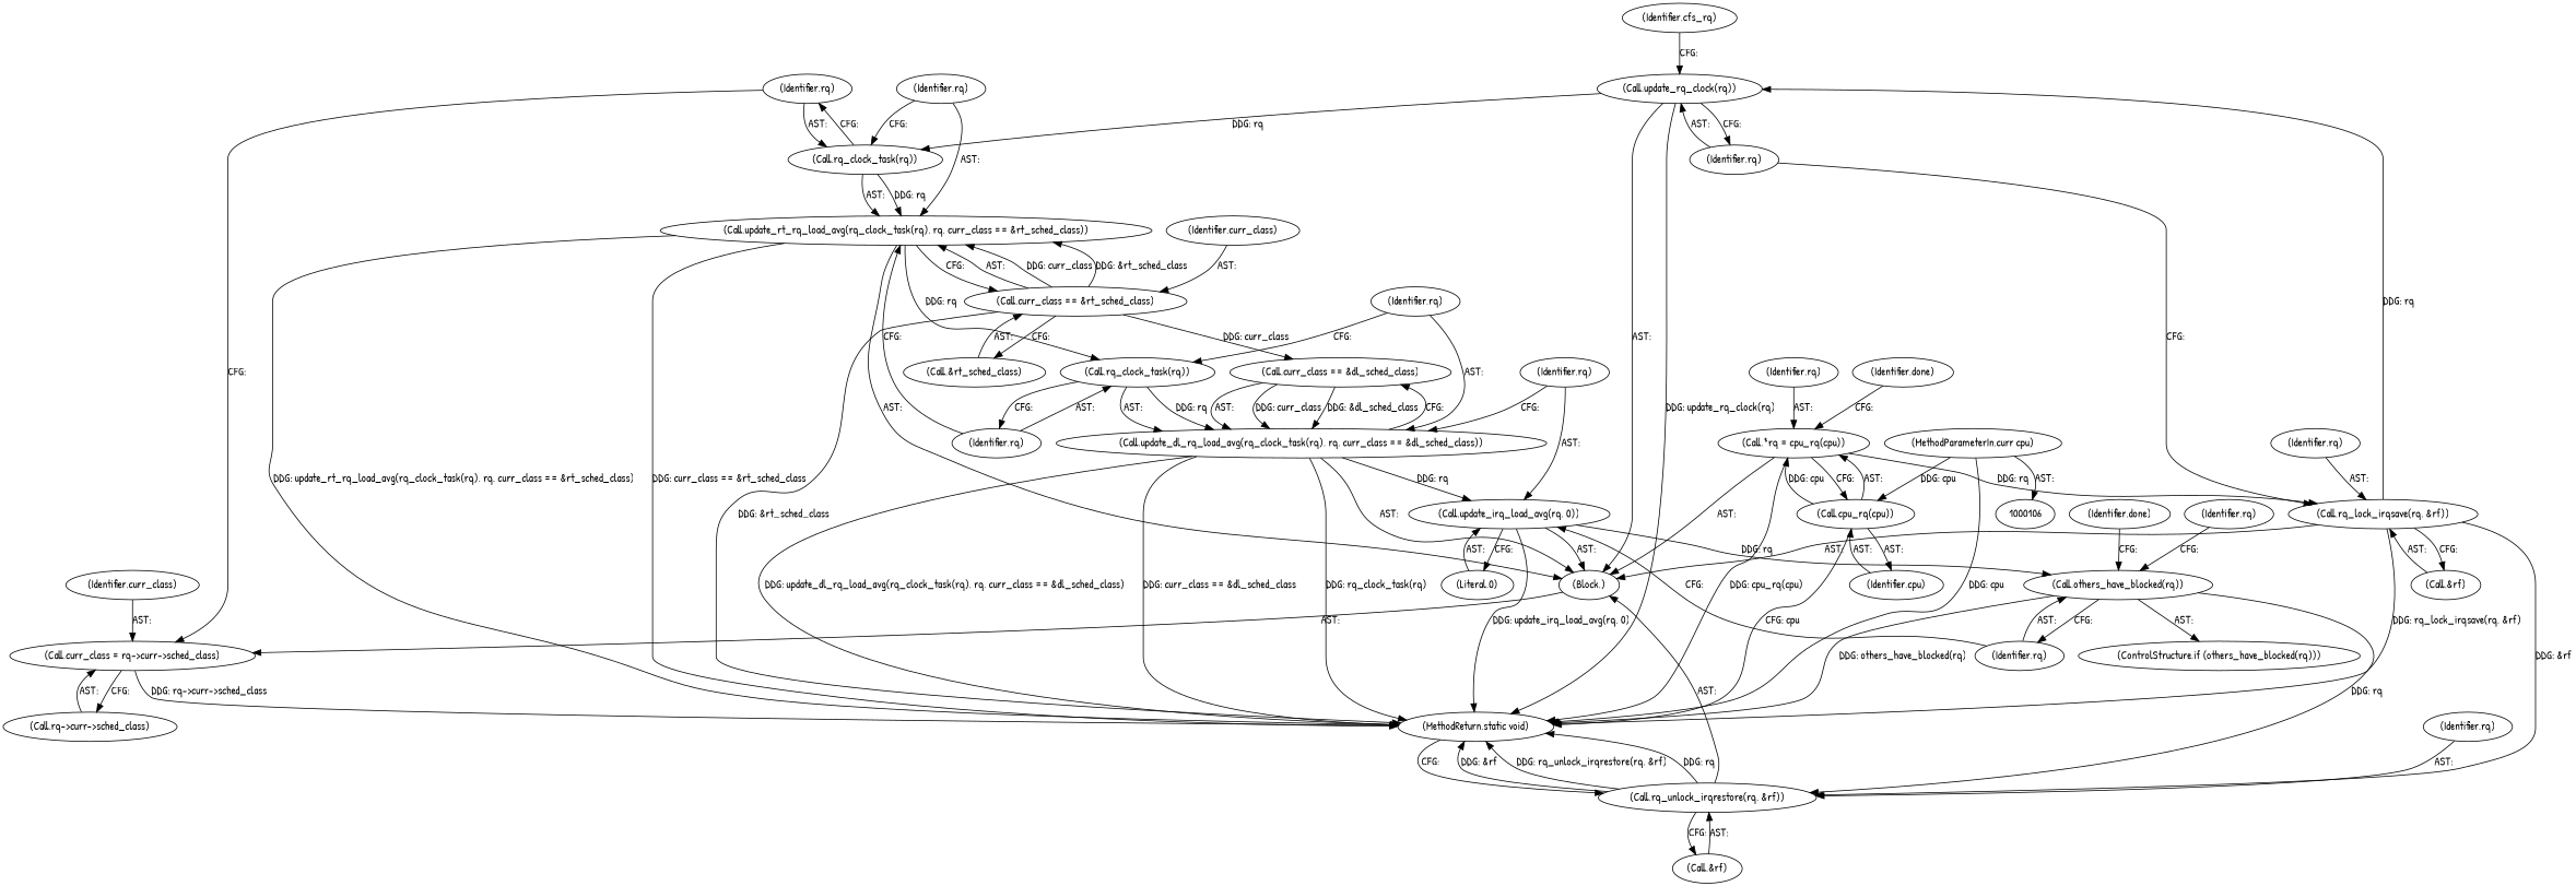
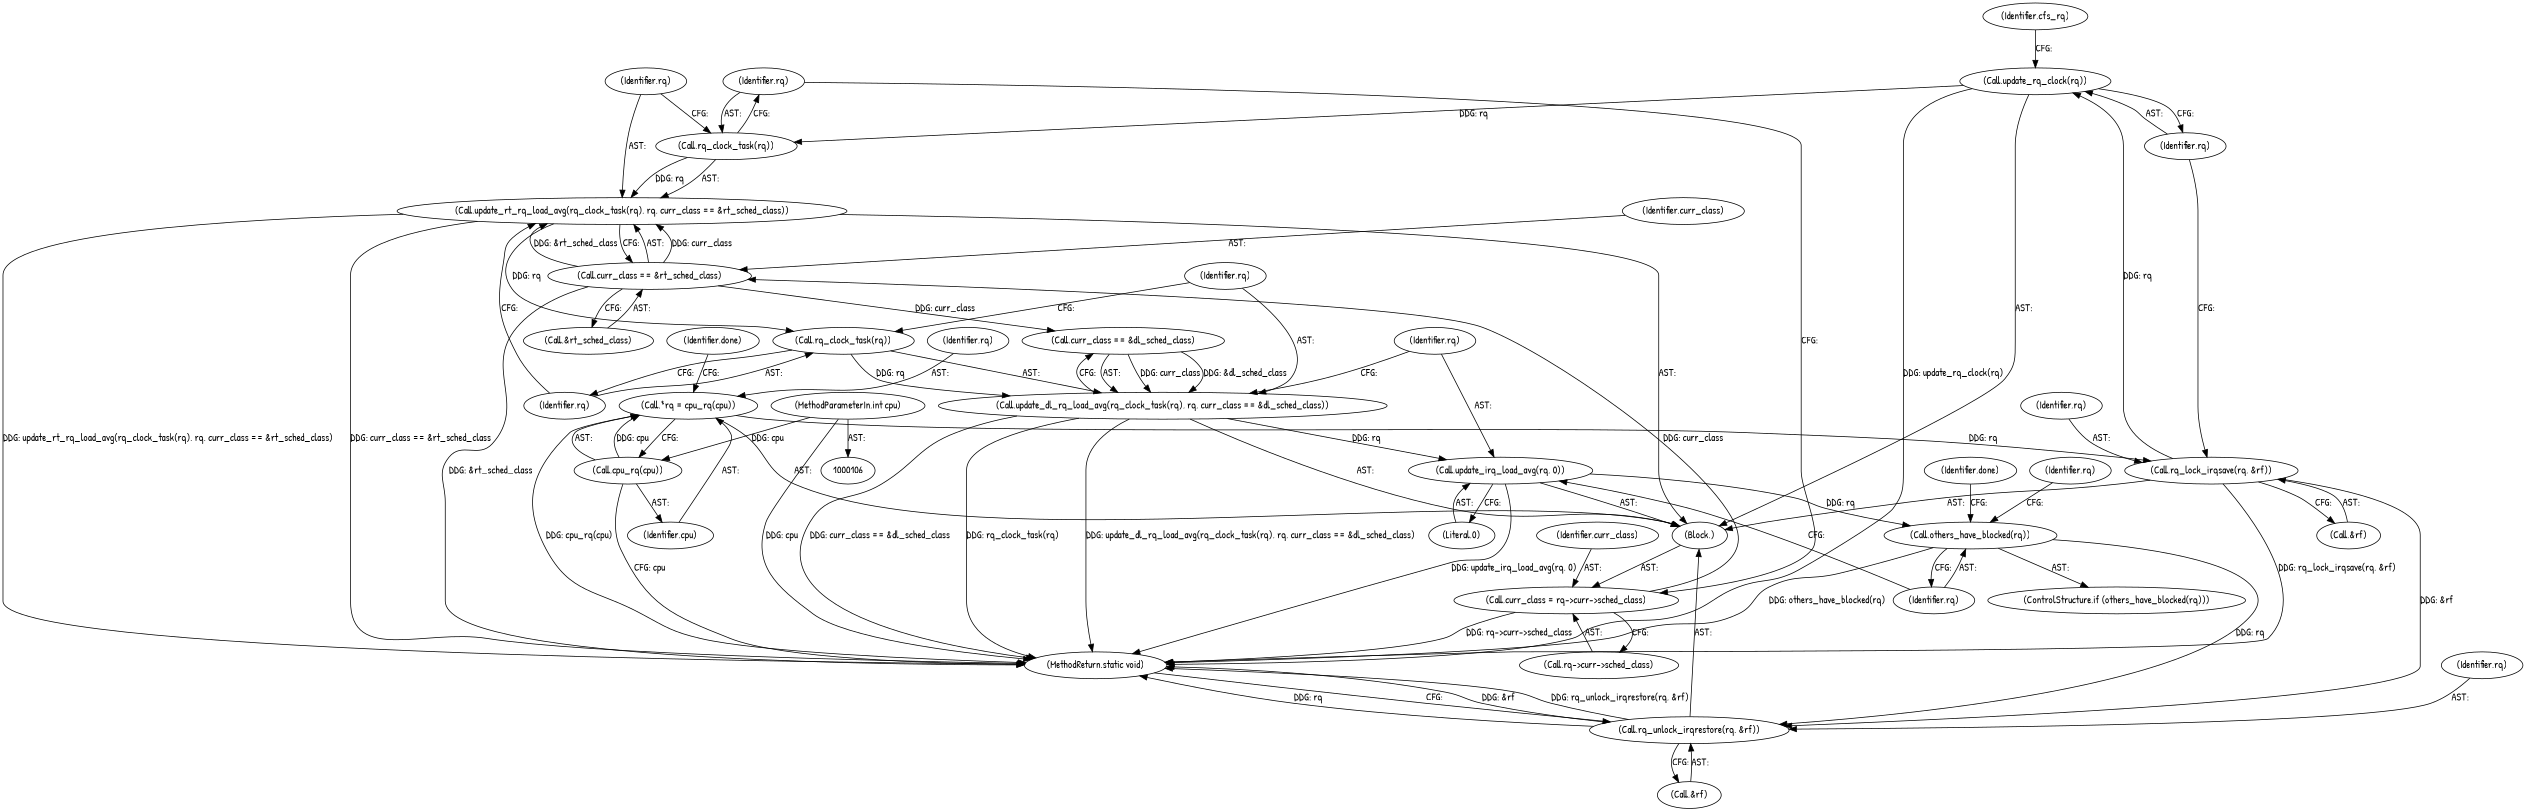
  digraph {
    fontname="Patrick Hand"
    node [fontname="Patrick Hand"]
    edge [fontname="Patrick Hand"]
    n1 [label="(Call,update_rt_rq_load_avg(rq_clock_task(rq), rq, curr_class == &rt_sched_class))"]
    n2 [label="(Call,curr_class == &rt_sched_class)"]
    n3 [label="(Call,rq_clock_task(rq))"]
    n4 [label="(Block,)"]
    n5 [label="(MethodReturn,static void)"]
    n6 [label="(Call,&rt_sched_class)"]
    n7 [label="(Call,curr_class == &dl_sched_class)"]
    n8 [label="(Call,update_dl_rq_load_avg(rq_clock_task(rq), rq, curr_class == &dl_sched_class))"]
    n9 [label="(Identifier,rq)"]
    n10 [label="(Call,curr_class = rq->curr->sched_class)"]
    n11 [label="(Call,rq_unlock_irqrestore(rq, &rf))"]
    n12 [label="(Call,rq_clock_task(rq))"]
    n13 [label="(Identifier,rq)"]
    n14 [label="(Call,update_rq_clock(rq))"]
    n15 [label="(Identifier,rq)"]
    n16 [label="(Call,rq_lock_irqsave(rq, &rf))"]
    n17 [label="(Call,&rf)"]
    n18 [label="(Call,&rf)"]
    n19 [label="(Call,*rq = cpu_rq(cpu))"]
    n20 [label="(Call,cpu_rq(cpu))"]
    n21 [label="(Identifier,cpu)"]
-   n22 [label="(MethodParameterIn,curr cpu)"]
+   n22 [label="(MethodParameterIn,int cpu)"]
    1000106
    n24 [label="(Call,rq->curr->sched_class)"]
    n25 [label="(Call,update_irq_load_avg(rq, 0))"]
    n26 [label="(Call,others_have_blocked(rq))"]
    n27 [label="(Literal,0)"]
    n28 [label="(Identifier,rq)"]
    n29 [label="(ControlStructure,if (others_have_blocked(rq)))"]
    n30 [label="(Identifier,done)"]
    n31 [label="(Identifier,rq)"]
    n32 [label="(Identifier,curr_class)"]
    n33 [label="(Identifier,done)"]
    n34 [label="(Identifier,rq)"]
    n35 [label="(Identifier,rq)"]
    n36 [label="(Identifier,rq)"]
    n37 [label="(Identifier,rq)"]
    n38 [label="(Identifier,rq)"]
    n39 [label="(Identifier,rq)"]
    n40 [label="(Identifier,curr_class)"]
    n41 [label="(Identifier,cfs_rq)"]
    n1 -> n2 [label="CFG: "]
    n1 -> n3 [label="DDG: rq"]
    n1 -> n4 [label="AST: "]
    n1 -> n5 [label="DDG: curr_class == &rt_sched_class"]
    n1 -> n5 [label="DDG: update_rt_rq_load_avg(rq_clock_task(rq), rq, curr_class == &rt_sched_class)"]
    n2 -> n1 [label="AST: "]
    n2 -> n1 [label="DDG: curr_class"]
    n2 -> n1 [label="DDG: &rt_sched_class"]
    n2 -> n5 [label="DDG: &rt_sched_class"]
    n2 -> n6 [label="CFG: "]
    n2 -> n7 [label="DDG: curr_class"]
    n3 -> n8 [label="AST: "]
    n3 -> n8 [label="DDG: rq"]
    n3 -> n9 [label="CFG: "]
    n4 -> n10 [label="AST: "]
    n5 -> n11 [label="CFG: "]
    n6 -> n2 [label="AST: "]
    n7 -> n8 [label="AST: "]
    n7 -> n8 [label="DDG: curr_class"]
    n7 -> n8 [label="DDG: &dl_sched_class"]
    n8 -> n4 [label="AST: "]
    n8 -> n5 [label="DDG: update_dl_rq_load_avg(rq_clock_task(rq), rq, curr_class == &dl_sched_class)"]
    n8 -> n5 [label="DDG: curr_class == &dl_sched_class"]
    n8 -> n5 [label="DDG: rq_clock_task(rq)"]
    n8 -> n7 [label="CFG: "]
    n8 -> n25 [label="DDG: rq"]
    n9 -> n1 [label="CFG: "]
    n9 -> n3 [label="AST: "]
+   n10 -> n2 [label="DDG: curr_class"]
    n10 -> n5 [label="DDG: rq->curr->sched_class"]
    n10 -> n24 [label="CFG: "]
    n11 -> n4 [label="AST: "]
    n11 -> n5 [label="DDG: &rf"]
    n11 -> n5 [label="DDG: rq_unlock_irqrestore(rq, &rf)"]
    n11 -> n5 [label="DDG: rq"]
    n11 -> n18 [label="CFG: "]
    n12 -> n1 [label="AST: "]
    n12 -> n1 [label="DDG: rq"]
    n12 -> n13 [label="CFG: "]
    n13 -> n10 [label="CFG: "]
    n13 -> n12 [label="AST: "]
    n14 -> n4 [label="AST: "]
    n14 -> n5 [label="DDG: update_rq_clock(rq)"]
    n14 -> n12 [label="DDG: rq"]
    n14 -> n15 [label="CFG: "]
    n15 -> n14 [label="AST: "]
    n15 -> n16 [label="CFG: "]
    n16 -> n4 [label="AST: "]
    n16 -> n5 [label="DDG: rq_lock_irqsave(rq, &rf)"]
    n16 -> n11 [label="DDG: &rf"]
    n16 -> n14 [label="DDG: rq"]
    n16 -> n17 [label="CFG: "]
    n17 -> n16 [label="AST: "]
    n18 -> n11 [label="AST: "]
    n19 -> n4 [label="AST: "]
    n19 -> n5 [label="DDG: cpu_rq(cpu)"]
    n19 -> n16 [label="DDG: rq"]
    n19 -> n20 [label="CFG: "]
    n20 -> n5 [label="CFG: cpu"]
    n20 -> n19 [label="AST: "]
    n20 -> n19 [label="DDG: cpu"]
    n20 -> n21 [label="AST: "]
-   n21 -> n20 [label="AST: "]
+   n21 -> n19 [label="AST: "]
    n22 -> n5 [label="DDG: cpu"]
    n22 -> n20 [label="DDG: cpu"]
    n22 -> 1000106 [label="AST: "]
    n24 -> n10 [label="AST: "]
    n25 -> n4 [label="AST: "]
    n25 -> n5 [label="DDG: update_irq_load_avg(rq, 0)"]
    n25 -> n26 [label="DDG: rq"]
    n25 -> n27 [label="CFG: "]
    n26 -> n5 [label="DDG: others_have_blocked(rq)"]
    n26 -> n11 [label="DDG: rq"]
    n26 -> n28 [label="CFG: "]
    n26 -> n29 [label="AST: "]
    n27 -> n25 [label="AST: "]
    n28 -> n25 [label="CFG: "]
    n28 -> n26 [label="AST: "]
    n30 -> n26 [label="CFG: "]
    n31 -> n1 [label="AST: "]
    n31 -> n12 [label="CFG: "]
    n32 -> n10 [label="AST: "]
    n33 -> n19 [label="CFG: "]
    n34 -> n8 [label="CFG: "]
    n34 -> n25 [label="AST: "]
    n35 -> n11 [label="AST: "]
    n36 -> n3 [label="CFG: "]
    n36 -> n8 [label="AST: "]
    n37 -> n16 [label="AST: "]
    n38 -> n26 [label="CFG: "]
    n39 -> n19 [label="AST: "]
    n40 -> n2 [label="AST: "]
    n41 -> n14 [label="CFG: "]
  }
